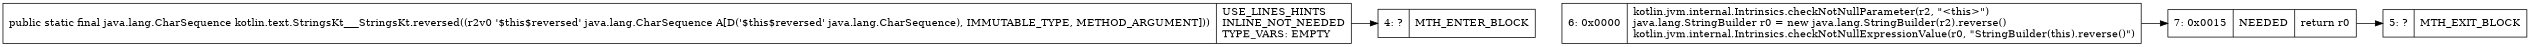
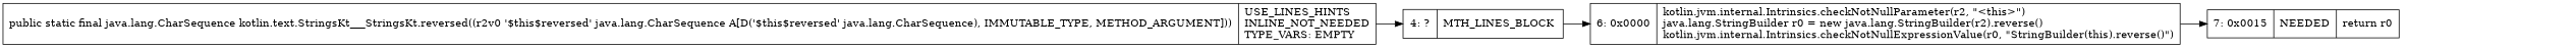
  digraph {
    rankdir=LR
    node [shape=record]
-   n1 [label="{4\:\ ?|MTH_ENTER_BLOCK\l}"]
+   n1 [label="{4\:\ ?|MTH_LINES_BLOCK\l}"]
    n2 [label="{6\:\ 0x0000|kotlin.jvm.internal.Intrinsics.checkNotNullParameter(r2, \"\<this\>\")\ljava.lang.StringBuilder r0 = new java.lang.StringBuilder(r2).reverse()\lkotlin.jvm.internal.Intrinsics.checkNotNullExpressionValue(r0, \"StringBuilder(this).reverse()\")\l}"]
    n3 [label="{7\:\ 0x0015|NEEDED\l|return r0\l}"]
-   n4 [label="{5\:\ ?|MTH_EXIT_BLOCK\l}"]
    n5 [label="{public static final java.lang.CharSequence kotlin.text.StringsKt___StringsKt.reversed((r2v0 '$this$reversed' java.lang.CharSequence A[D('$this$reversed' java.lang.CharSequence), IMMUTABLE_TYPE, METHOD_ARGUMENT]))  | USE_LINES_HINTS\lINLINE_NOT_NEEDED\lTYPE_VARS: EMPTY\l}"]
+   n1 -> n2
    n2 -> n3
-   n3 -> n4
    n5 -> n1
  }
